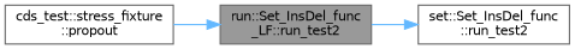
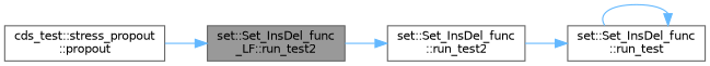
  digraph {
    rankdir=LR
    node [color=grey40 fillcolor=white fontname=Helvetica fontsize=10 shape=box style=filled]
    edge [color=steelblue1 fontname=Helvetica fontsize=10 labelfontname=Helvetica labelfontsize=10 style=solid]
-   n1 [color=gray40 fillcolor=grey60 fontcolor=black height=0.2 label="run::Set_InsDel_func\l_LF::run_test2" width=0.4]
+   n1 [color=gray40 fillcolor=grey60 fontcolor=black height=0.2 label="set::Set_InsDel_func\l_LF::run_test2" width=0.4]
    n2 [height=0.2 label="set::Set_InsDel_func\l::run_test2" width=0.4]
-   n3 [height=0.2 label="cds_test::stress_fixture\l::propout" width=0.4]
+   n3 [height=0.2 label="cds_test::stress_propout\l::propout" width=0.4]
+   n4 [height=0.2 label="set::Set_InsDel_func\l::run_test" width=0.4]
    n1 -> n2
+   n2 -> n4
    n3 -> n1
+   n4 -> n4
  }
